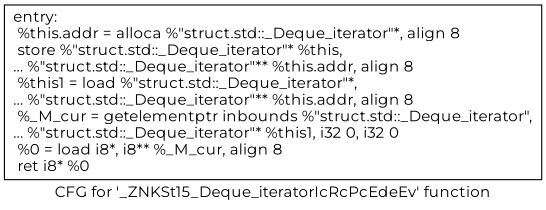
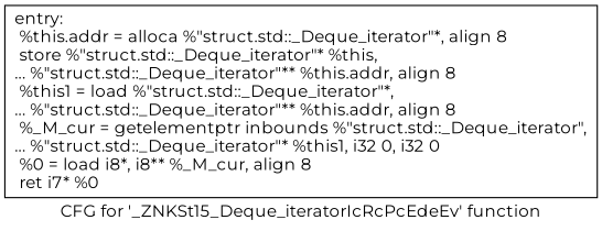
  digraph {
    label="CFG for '_ZNKSt15_Deque_iteratorIcRcPcEdeEv' function"
    fontname=Montserrat
-   n1 [label="{entry:\l  %this.addr = alloca %\"struct.std::_Deque_iterator\"*, align 8\l  store %\"struct.std::_Deque_iterator\"* %this,\l... %\"struct.std::_Deque_iterator\"** %this.addr, align 8\l  %this1 = load %\"struct.std::_Deque_iterator\"*,\l... %\"struct.std::_Deque_iterator\"** %this.addr, align 8\l  %_M_cur = getelementptr inbounds %\"struct.std::_Deque_iterator\",\l... %\"struct.std::_Deque_iterator\"* %this1, i32 0, i32 0\l  %0 = load i8*, i8** %_M_cur, align 8\l  ret i8* %0\l}" shape=record fontname=Montserrat]
+   n1 [label="{entry:\l  %this.addr = alloca %\"struct.std::_Deque_iterator\"*, align 8\l  store %\"struct.std::_Deque_iterator\"* %this,\l... %\"struct.std::_Deque_iterator\"** %this.addr, align 8\l  %this1 = load %\"struct.std::_Deque_iterator\"*,\l... %\"struct.std::_Deque_iterator\"** %this.addr, align 8\l  %_M_cur = getelementptr inbounds %\"struct.std::_Deque_iterator\",\l... %\"struct.std::_Deque_iterator\"* %this1, i32 0, i32 0\l  %0 = load i8*, i8** %_M_cur, align 8\l  ret i7* %0\l}" shape=record fontname=Montserrat]
  }
